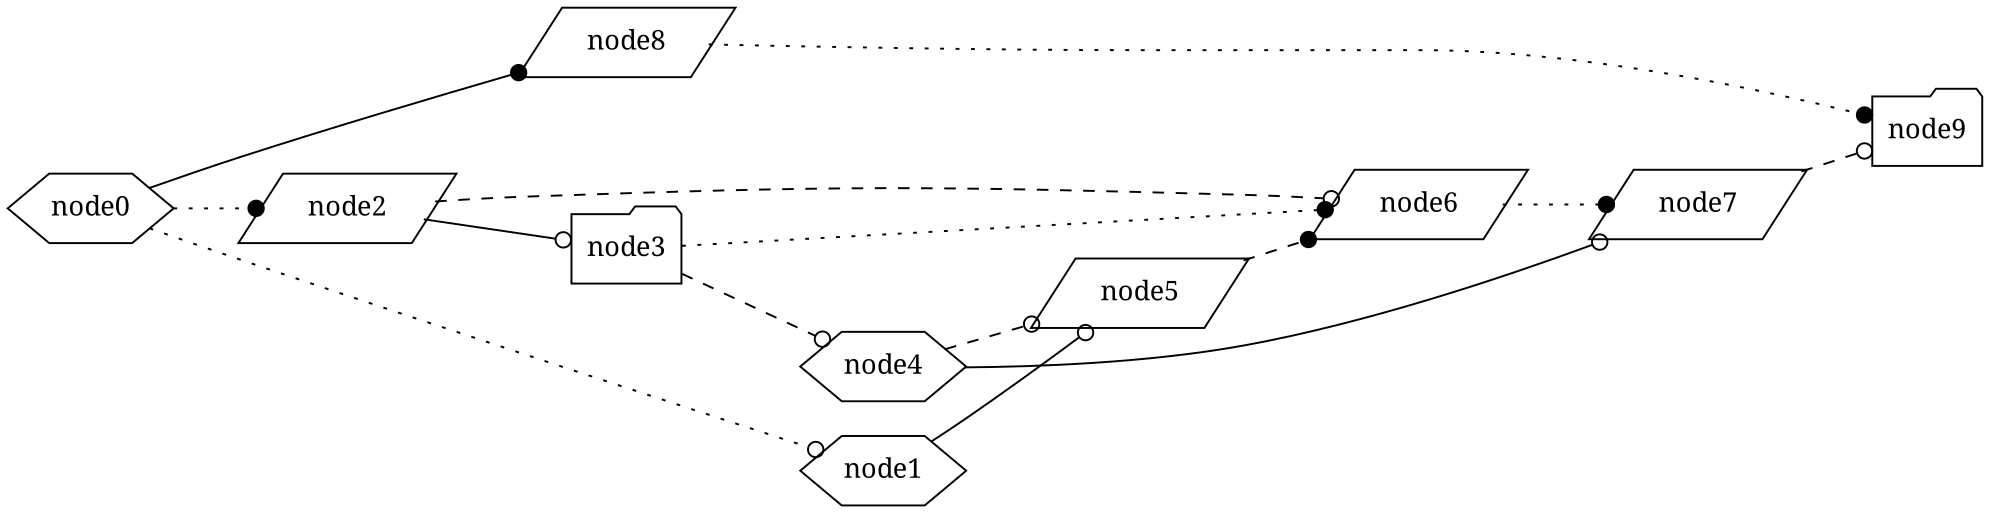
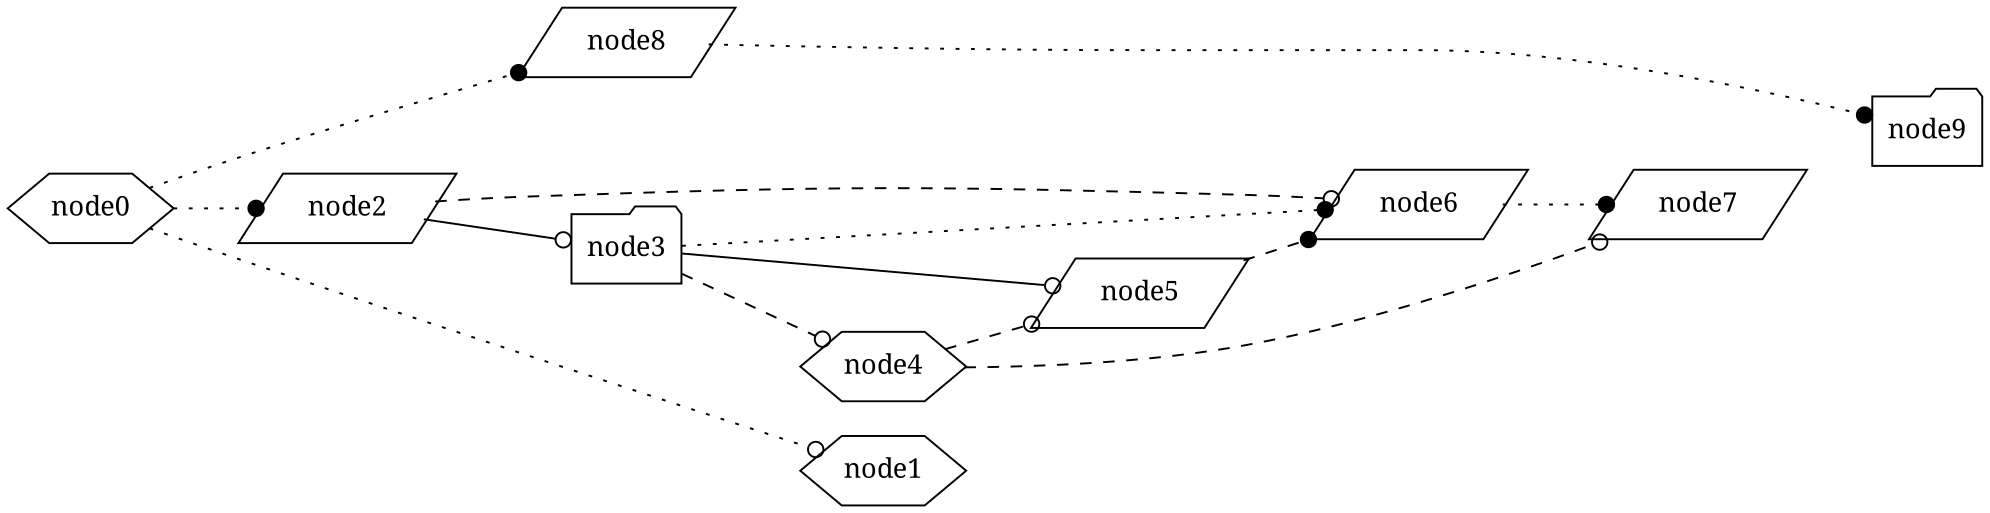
  digraph {
    fontname="Noto Serif"
    rankdir=LR
    node [fontname="Noto Serif" shape=parallelogram]
    edge [arrowhead=odot fontname="Noto Serif" style=dashed]
    node9 [shape=folder]
    node8
    node7
    node6
    node5
    node4 [shape=hexagon]
    node3 [shape=folder]
    node2
    node1 [shape=hexagon]
    node0 [shape=hexagon]
    node8 -> node9 [arrowhead=dot style=dotted]
-   node7 -> node9
    node6 -> node7 [arrowhead=dot style=dotted]
    node5 -> node6 [arrowhead=dot]
-   node4 -> node7 [style=solid]
+   node4 -> node7
    node4 -> node5
    node3 -> node6 [arrowhead=dot style=dotted]
    node3 -> node4
    node2 -> node6
    node2 -> node3 [style=solid]
-   node1 -> node5 [style=solid]
-   node0 -> node8 [arrowhead=dot style=solid]
+   node3 -> node5 [style=solid]
+   node0 -> node8 [arrowhead=dot style=dotted]
    node0 -> node2 [arrowhead=dot style=dotted]
    node0 -> node1 [style=dotted]
  }
